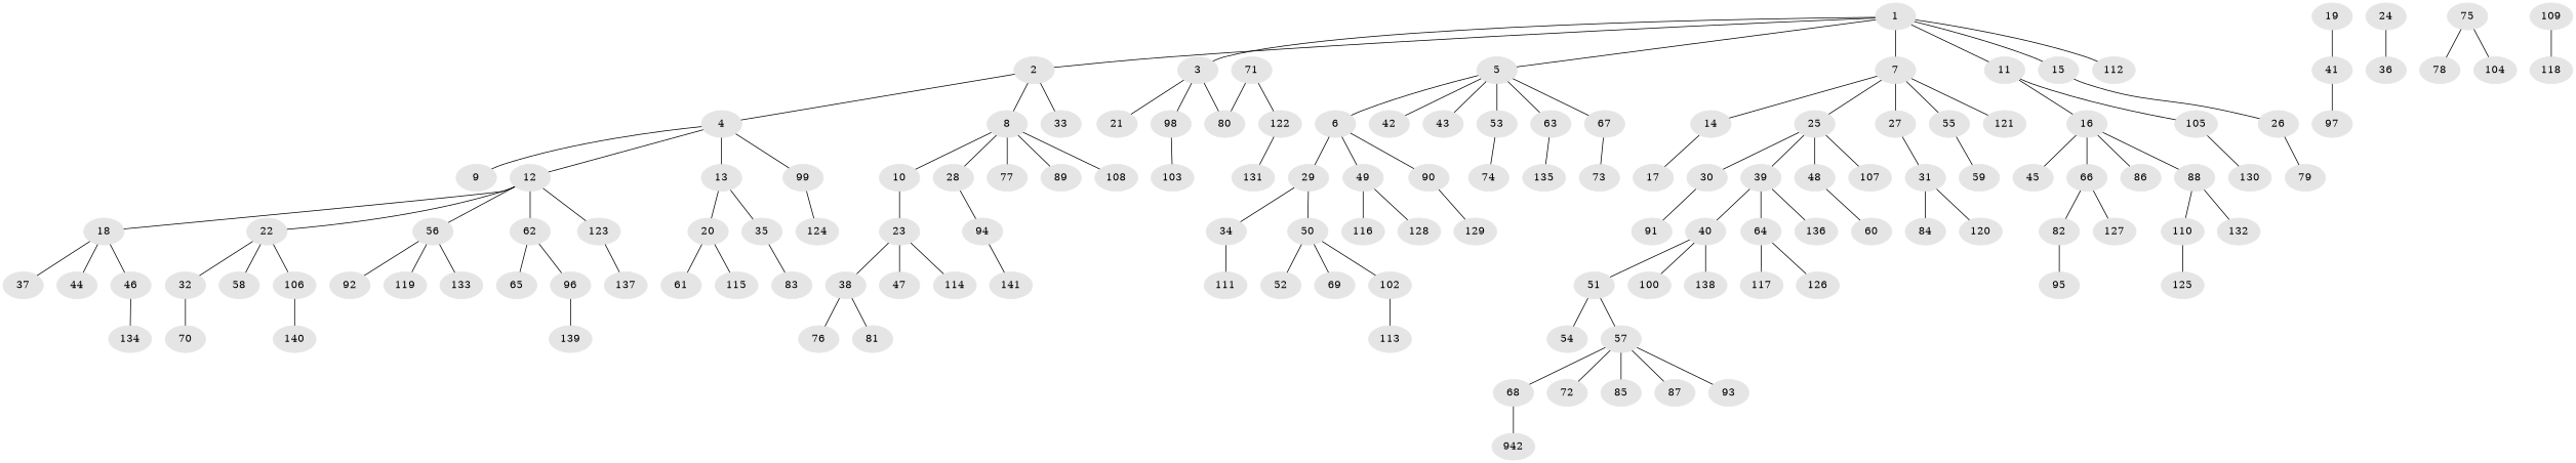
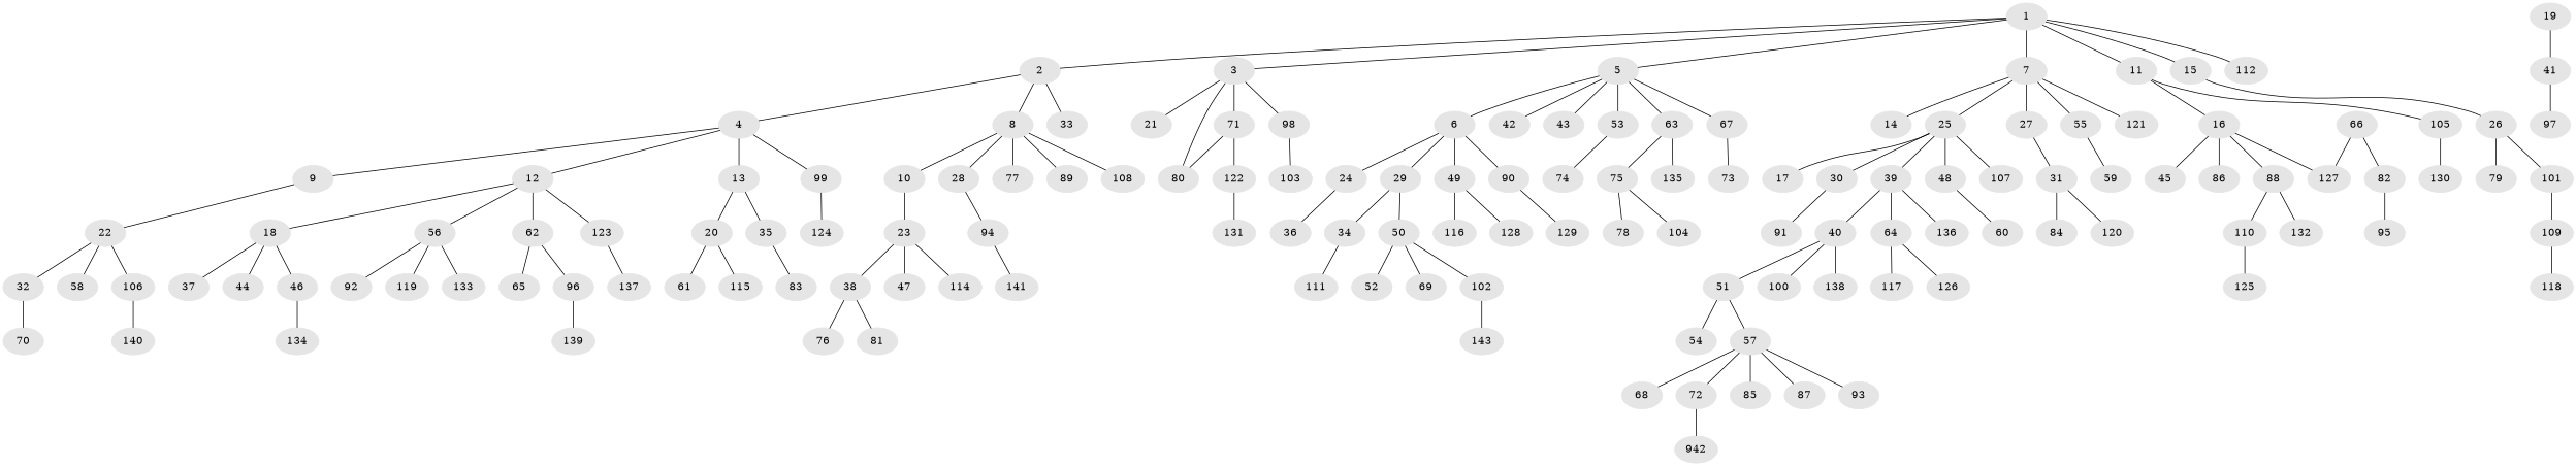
  graph {
    node [color=gray90 style=filled]
    1
    2
    3
    5
    7
    11
    15
    112
    4
    8
    33
    21
    71
    98
    80
    6
    42
    43
    53
    63
    67
    14
    25
    27
    55
    121
    16
    105
    26
    9
    12
    13
    99
    10
    28
    77
    89
    108
    19
    41
    122
    103
    18
    22
    56
    62
    123
    20
    35
    124
    24
    29
    49
    90
    74
    75
    135
    73
    36
    34
    50
    116
    128
    129
    17
    30
    39
    48
    107
    31
    59
    23
    94
    38
    47
    114
    45
    66
    86
    88
    130
    37
    44
    46
    32
    58
    106
    92
    119
    133
    65
    96
    137
    61
    115
    83
    79
+   101
    82
    127
    110
    132
    134
    97
    70
    140
    76
    81
    91
    40
    64
    136
    60
    109
    84
    120
    141
    111
    52
    69
    102
    51
    100
    138
    117
    126
    54
    57
-   113
+   113 [label=143]
    68
    72
    85
    87
    93
    n135 [label=942]
    139
    78
    104
    95
    131
    125
    118
    1 -- 2
    1 -- 3
    1 -- 5
    1 -- 7
    1 -- 11
    1 -- 15
    1 -- 112
    2 -- 4
    2 -- 8
    2 -- 33
    3 -- 21
+   3 -- 71
    3 -- 98
    3 -- 80
    5 -- 6
    5 -- 42
    5 -- 43
    5 -- 53
    5 -- 63
    5 -- 67
    7 -- 14
    7 -- 25
    7 -- 27
    7 -- 55
    7 -- 121
    11 -- 16
    11 -- 105
    15 -- 26
    4 -- 9
    4 -- 12
    4 -- 13
    4 -- 99
    8 -- 10
    8 -- 28
    8 -- 77
    8 -- 89
    8 -- 108
    71 -- 80
    71 -- 122
    98 -- 103
+   6 -- 24
    6 -- 29
    6 -- 49
    6 -- 90
    53 -- 74
+   63 -- 75
    63 -- 135
    67 -- 73
-   14 -- 17
+   25 -- 17
    25 -- 30
    25 -- 39
    25 -- 48
    25 -- 107
    27 -- 31
    55 -- 59
    16 -- 45
-   16 -- 66
+   16 -- 127
    16 -- 86
    16 -- 88
    105 -- 130
    26 -- 79
+   26 -- 101
    12 -- 18
-   12 -- 22
+   9 -- 22
    12 -- 56
    12 -- 62
    12 -- 123
    13 -- 20
    13 -- 35
    99 -- 124
    10 -- 23
    28 -- 94
    19 -- 41
    41 -- 97
    122 -- 131
    18 -- 37
    18 -- 44
    18 -- 46
    22 -- 32
    22 -- 58
    22 -- 106
    56 -- 92
    56 -- 119
    56 -- 133
    62 -- 65
    62 -- 96
    123 -- 137
    20 -- 61
    20 -- 115
    35 -- 83
    24 -- 36
    29 -- 34
    29 -- 50
    49 -- 116
    49 -- 128
    90 -- 129
    75 -- 78
    75 -- 104
    34 -- 111
    50 -- 52
    50 -- 69
    50 -- 102
    30 -- 91
    39 -- 40
    39 -- 64
    39 -- 136
    48 -- 60
    31 -- 84
    31 -- 120
    23 -- 38
    23 -- 47
    23 -- 114
    94 -- 141
    38 -- 76
    38 -- 81
    66 -- 82
    66 -- 127
    88 -- 110
    88 -- 132
    46 -- 134
    32 -- 70
    106 -- 140
    96 -- 139
+   101 -- 109
    82 -- 95
    110 -- 125
    40 -- 51
    40 -- 100
    40 -- 138
    64 -- 117
    64 -- 126
    109 -- 118
    102 -- 113
    51 -- 54
    51 -- 57
    57 -- 68
    57 -- 72
    57 -- 85
    57 -- 87
    57 -- 93
-   68 -- n135
+   72 -- n135
  }
